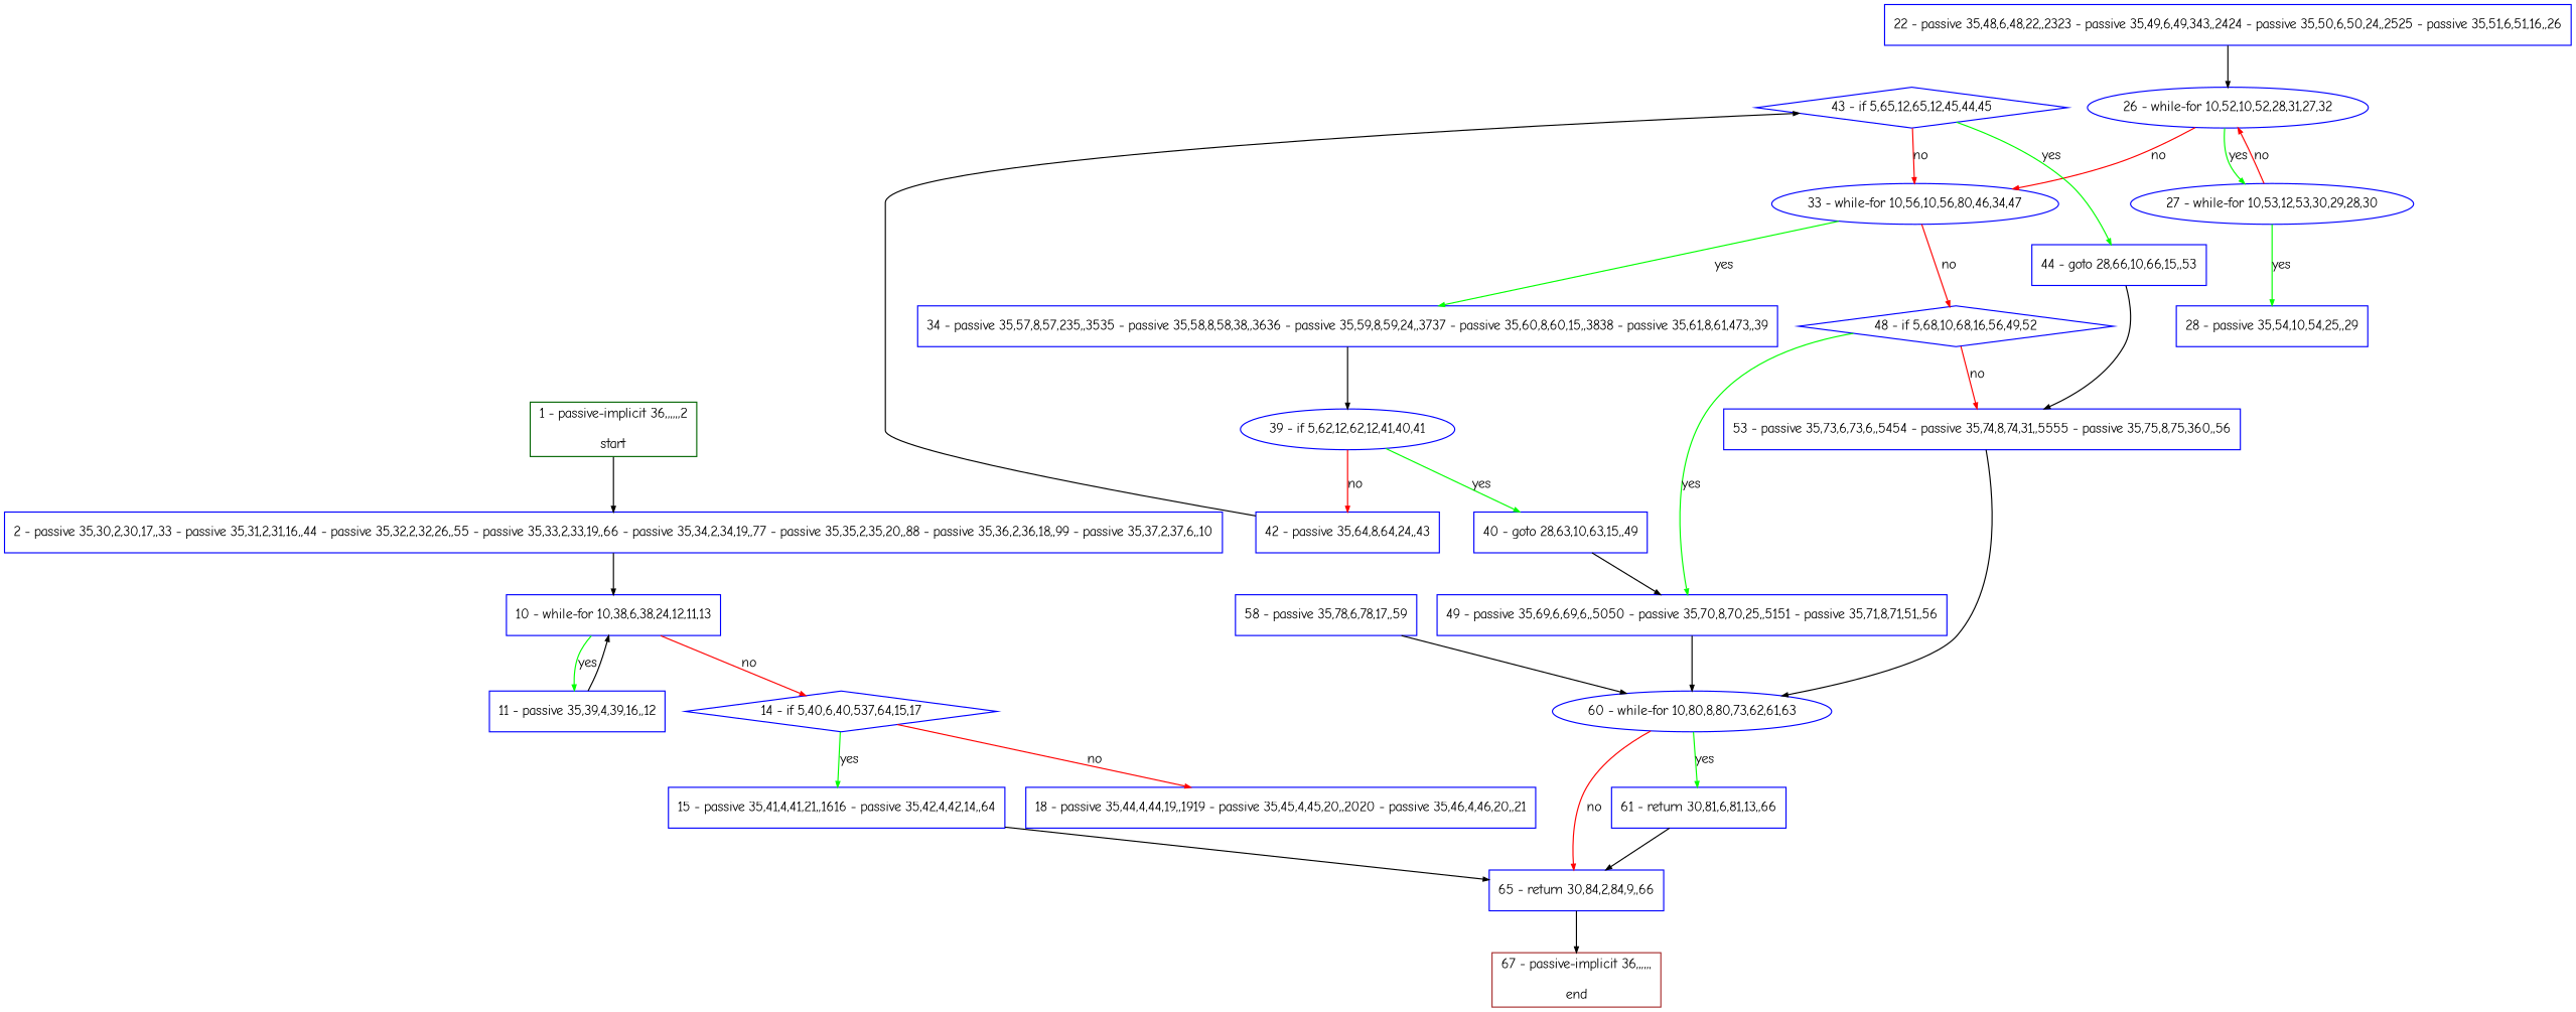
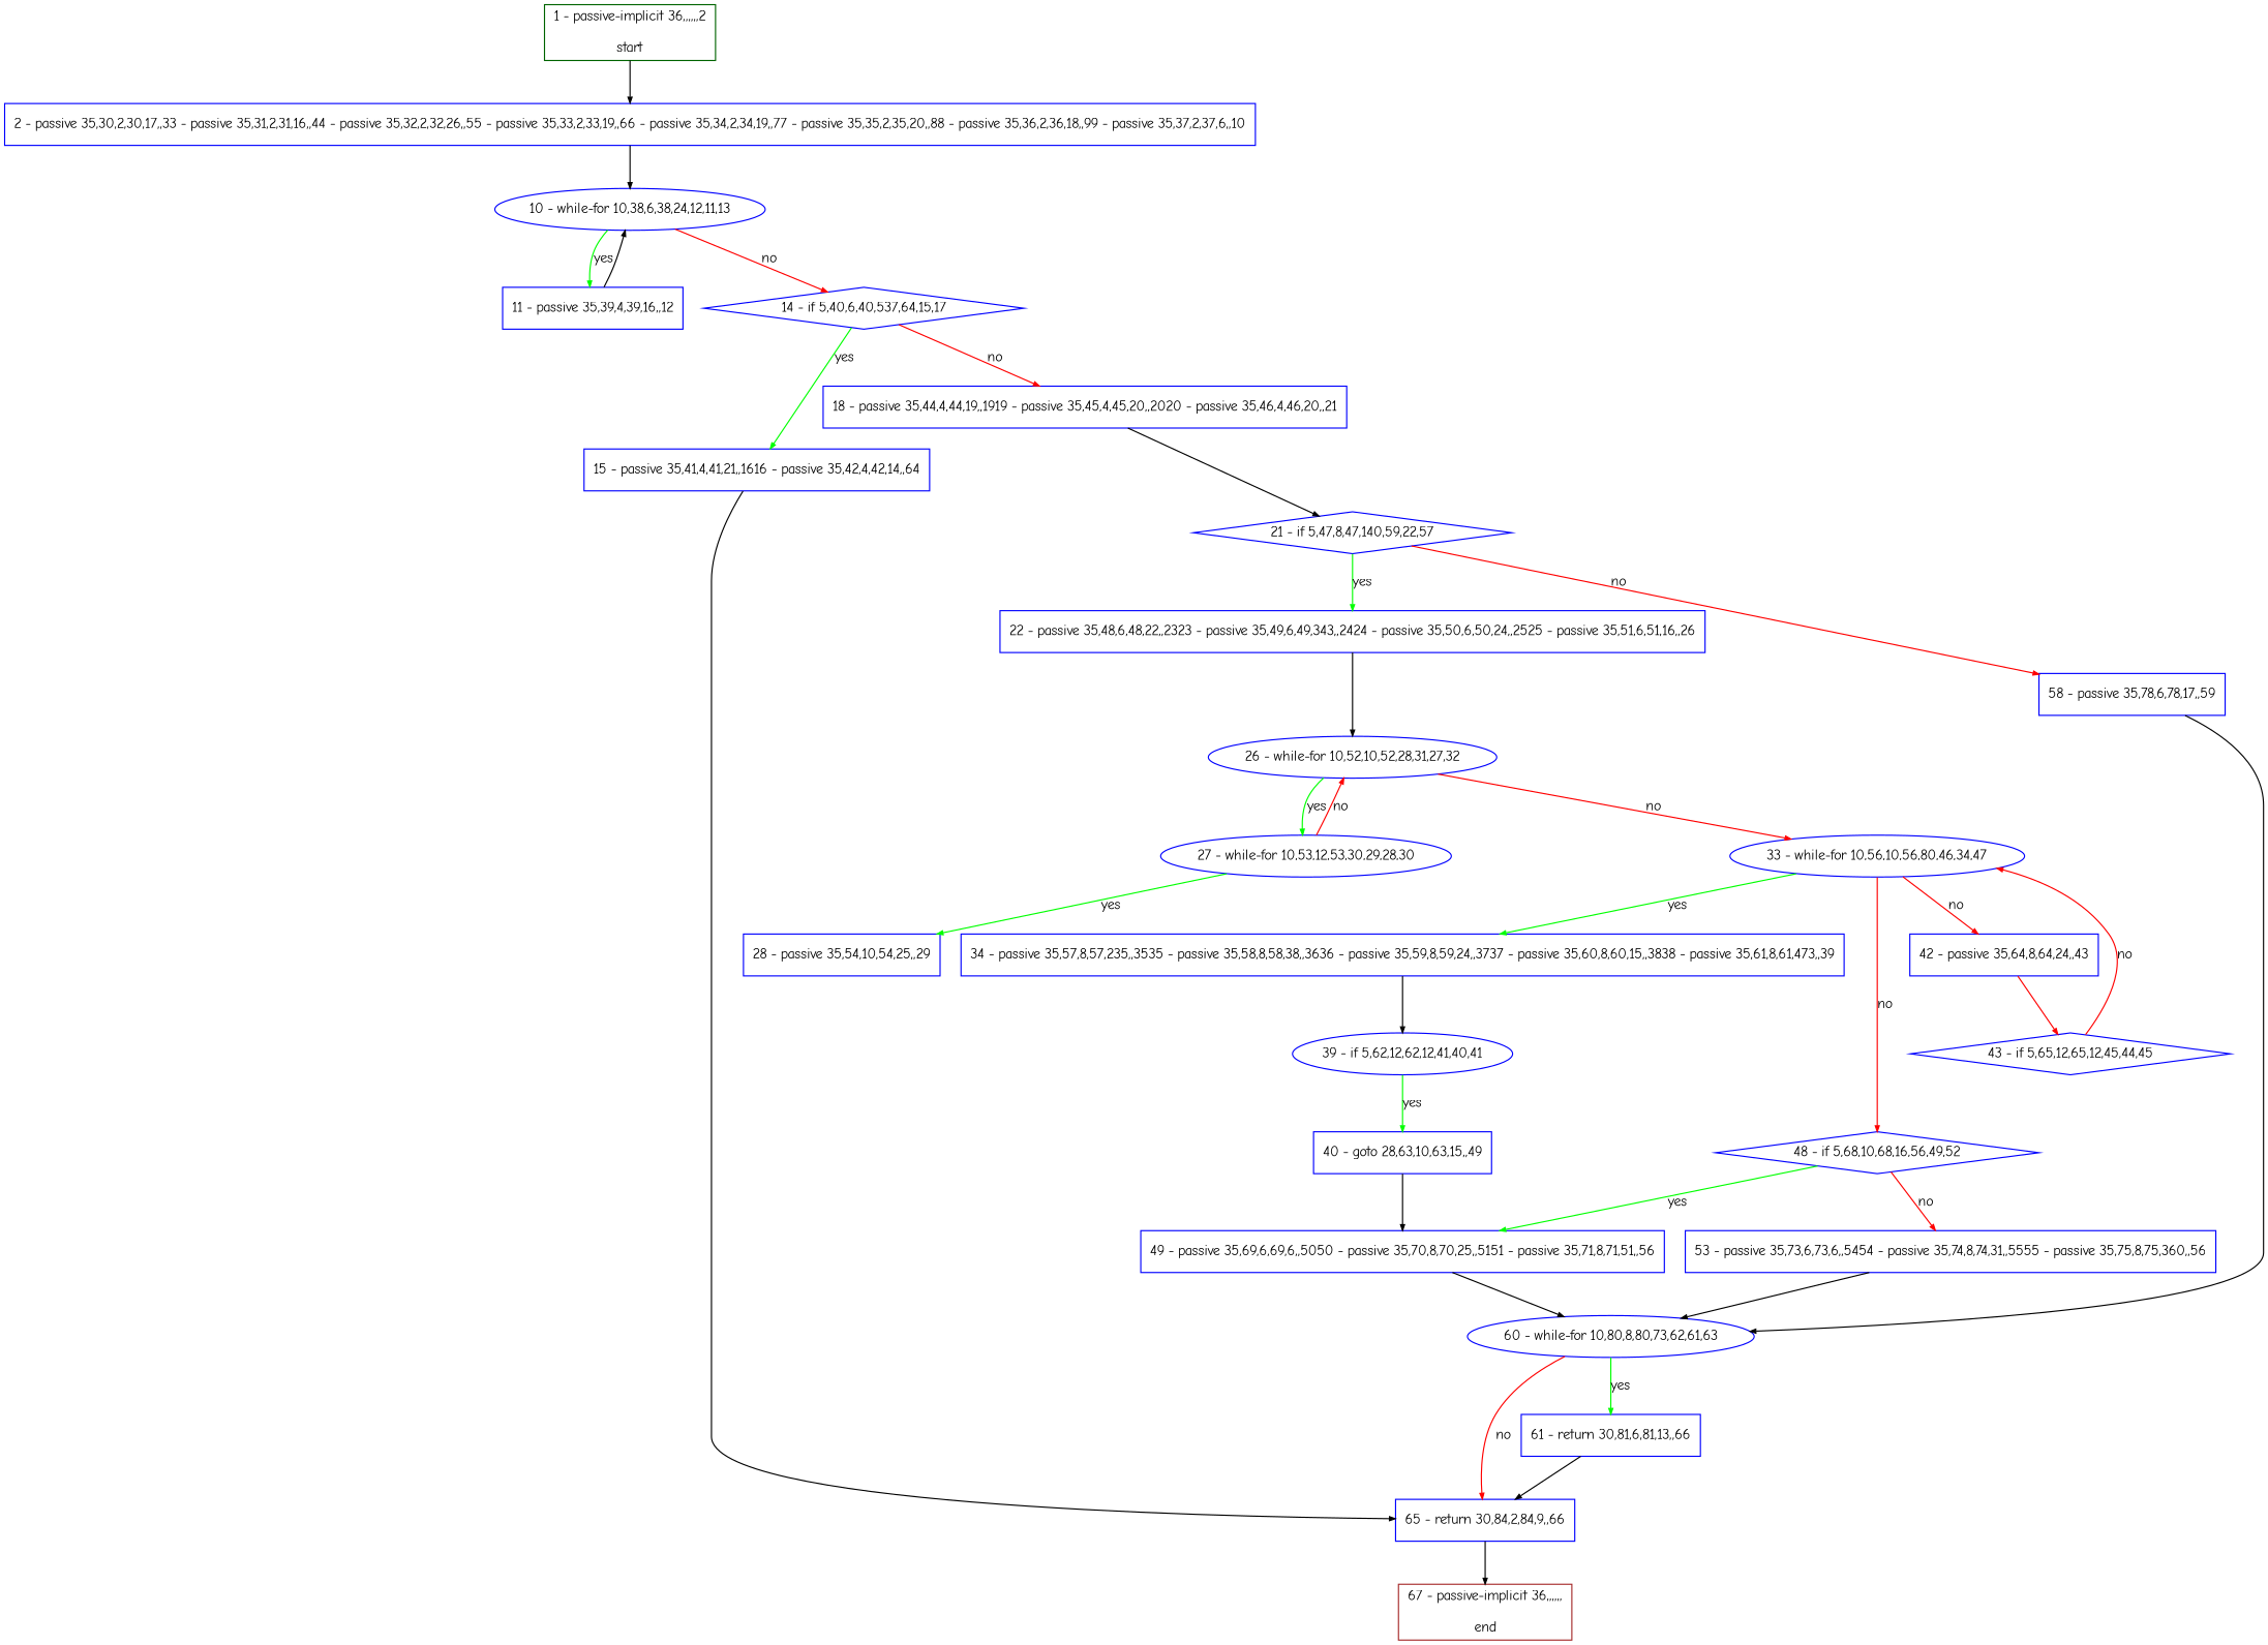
  digraph {
    bgcolor=white
    compound=true
    fillcolor="#FFFFCC"
    fontname="Comic Neue"
    fontsize=12
    pack=true
    packmode=clust
    style="rounded,filled"
    node [color="#0000ff" compound=true fillcolor="#ffffff" fixedsize=false fontname="Comic Neue" fontsize=12 node_initialized=no shape=box style=filled]
    edge [arrowhead=normal arrowsize=0.5 arrowtail=none color="#000000" compound=true dir=forward fontcolor=black fontname="Comic Neue" fontsize=12]
    n1 [label="2 - passive 35,30,2,30,17,,33 - passive 35,31,2,31,16,,44 - passive 35,32,2,32,26,,55 - passive 35,33,2,33,19,,66 - passive 35,34,2,34,19,,77 - passive 35,35,2,35,20,,88 - passive 35,36,2,36,18,,99 - passive 35,37,2,37,6,,10"]
-   n2 [label="10 - while-for 10,38,6,38,24,12,11,13"]
+   n2 [label="10 - while-for 10,38,6,38,24,12,11,13" shape=oval]
    n3 [label="11 - passive 35,39,4,39,16,,12"]
    n4 [label="14 - if 5,40,6,40,537,64,15,17" shape=diamond]
    n5 [color="#006400" label="1 - passive-implicit 36,,,,,,2\n\nstart"]
    n6 [label="15 - passive 35,41,4,41,21,,1616 - passive 35,42,4,42,14,,64"]
    n7 [label="18 - passive 35,44,4,44,19,,1919 - passive 35,45,4,45,20,,2020 - passive 35,46,4,46,20,,21"]
    n8 [label="65 - return 30,84,2,84,9,,66"]
+   n9 [label="21 - if 5,47,8,47,140,59,22,57" shape=diamond]
    n10 [color="#a52a2a" label="67 - passive-implicit 36,,,,,,\n\nend"]
    n11 [label="22 - passive 35,48,6,48,22,,2323 - passive 35,49,6,49,343,,2424 - passive 35,50,6,50,24,,2525 - passive 35,51,6,51,16,,26"]
    n12 [label="58 - passive 35,78,6,78,17,,59"]
    n13 [label="26 - while-for 10,52,10,52,28,31,27,32" shape=oval]
    n14 [label="60 - while-for 10,80,8,80,73,62,61,63" shape=oval]
    n15 [label="27 - while-for 10,53,12,53,30,29,28,30" shape=oval]
    n16 [label="33 - while-for 10,56,10,56,80,46,34,47" shape=oval]
    n17 [label="61 - return 30,81,6,81,13,,66"]
    n18 [label="28 - passive 35,54,10,54,25,,29"]
    n19 [label="34 - passive 35,57,8,57,235,,3535 - passive 35,58,8,58,38,,3636 - passive 35,59,8,59,24,,3737 - passive 35,60,8,60,15,,3838 - passive 35,61,8,61,473,,39"]
    n20 [label="48 - if 5,68,10,68,16,56,49,52" shape=diamond]
    n21 [label="39 - if 5,62,12,62,12,41,40,41" shape=ellipse]
    n22 [label="49 - passive 35,69,6,69,6,,5050 - passive 35,70,8,70,25,,5151 - passive 35,71,8,71,51,,56"]
    n23 [label="53 - passive 35,73,6,73,6,,5454 - passive 35,74,8,74,31,,5555 - passive 35,75,8,75,360,,56"]
    n24 [label="40 - goto 28,63,10,63,15,,49"]
    n25 [label="42 - passive 35,64,8,64,24,,43"]
    n26 [label="43 - if 5,65,12,65,12,45,44,45" shape=diamond]
-   n27 [label="44 - goto 28,66,10,66,15,,53"]
    n1 -> n2
    n2 -> n3 [color="#00ff00" label=yes]
    n2 -> n4 [color="#ff0000" label=no]
    n3 -> n2
    n4 -> n6 [color="#00ff00" label=yes]
    n4 -> n7 [color="#ff0000" label=no]
    n5 -> n1
    n6 -> n8
+   n7 -> n9
    n8 -> n10
+   n9 -> n11 [color="#00ff00" label=yes]
+   n9 -> n12 [color="#ff0000" label=no]
    n11 -> n13
    n12 -> n14
    n13 -> n15 [color="#00ff00" label=yes]
    n13 -> n16 [color="#ff0000" label=no]
    n14 -> n8 [color="#ff0000" label=no]
    n14 -> n17 [color="#00ff00" label=yes]
    n15 -> n13 [color="#ff0000" label=no]
    n15 -> n18 [color="#00ff00" label=yes]
    n16 -> n19 [color="#00ff00" label=yes]
    n16 -> n20 [color="#ff0000" label=no]
    n17 -> n8
    n19 -> n21
    n20 -> n22 [color="#00ff00" label=yes]
    n20 -> n23 [color="#ff0000" label=no]
    n21 -> n24 [color="#00ff00" label=yes]
-   n21 -> n25 [color="#ff0000" label=no]
+   n16 -> n25 [color="#ff0000" label=no]
    n22 -> n14
    n23 -> n14
    n24 -> n22
-   n25 -> n26
+   n25 -> n26 [color="#ff0000"]
    n26 -> n16 [color="#ff0000" label=no]
-   n26 -> n27 [color="#00ff00" label=yes]
-   n27 -> n23
  }
